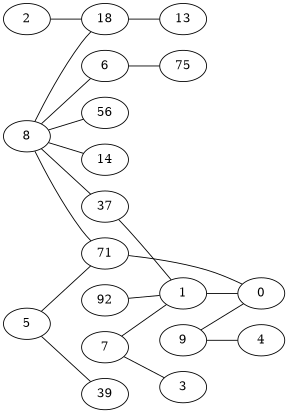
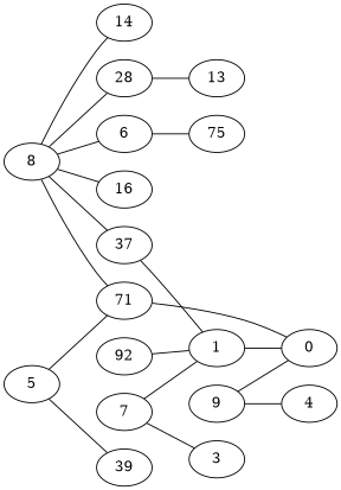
  digraph {
    rankdir=LR
    edge [color=black dir=none]
-   2
-   18
+   18 [label=28]
    13
    6
    n5 [label=75]
    8
-   16 [label=56]
+   16
    14
    n9 [label=71]
    n10 [label=37]
    0
    1
    5
    n14 [label=39]
    9
    4
    n17 [label=92]
    7
    3
    subgraph sub_1 {
-     2
      18
      13
      6
      n5
      8
      16
      14
      n9
      n10
      0
      1
      5
      n14
      9
      4
      n17
      7
      3
    }
-   2 -> 18
    18 -> 13
    6 -> n5
    8 -> 18
    8 -> 6
    8 -> 16
    8 -> 14
    8 -> n9
    8 -> n10
    n9 -> 0
    n10 -> 1
    1 -> 0
    5 -> n9
    5 -> n14
    9 -> 0
    9 -> 4
    n17 -> 1
    7 -> 1
    7 -> 3
  }
